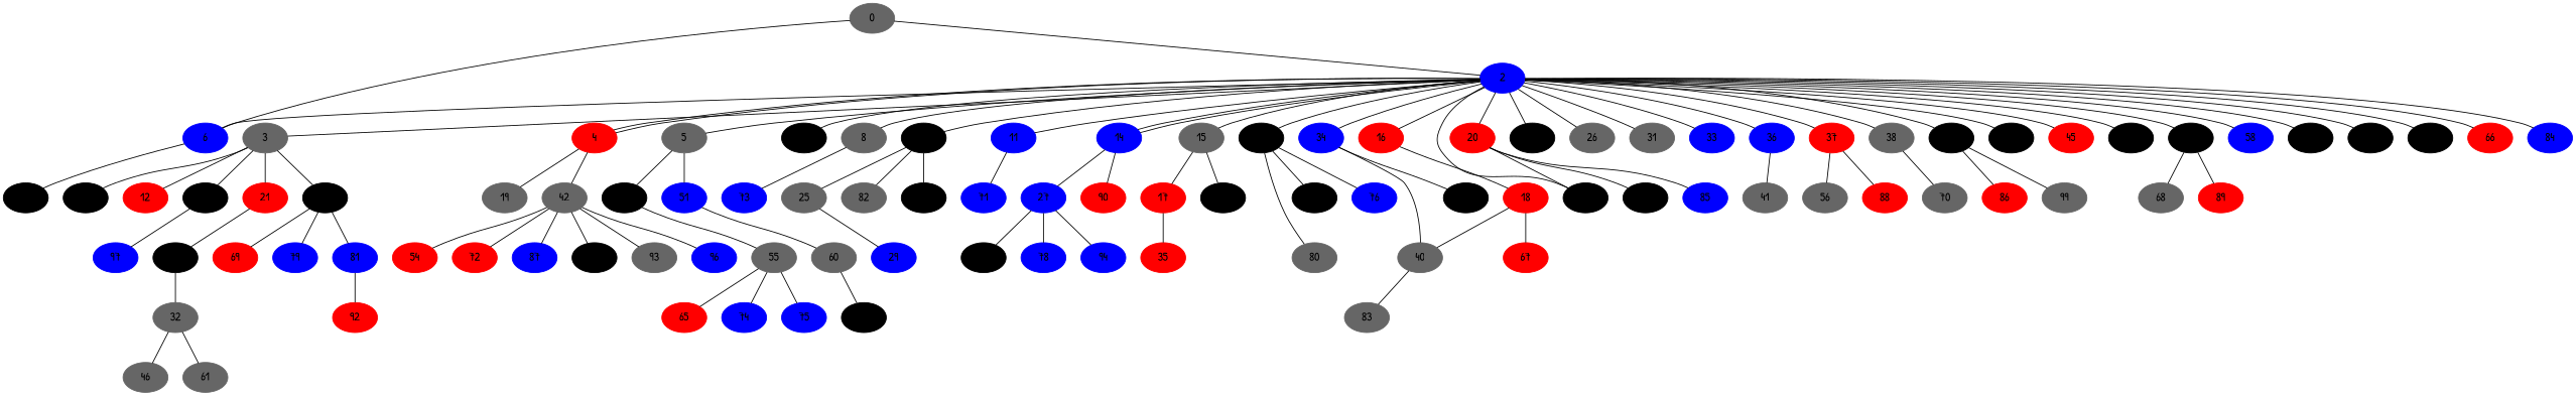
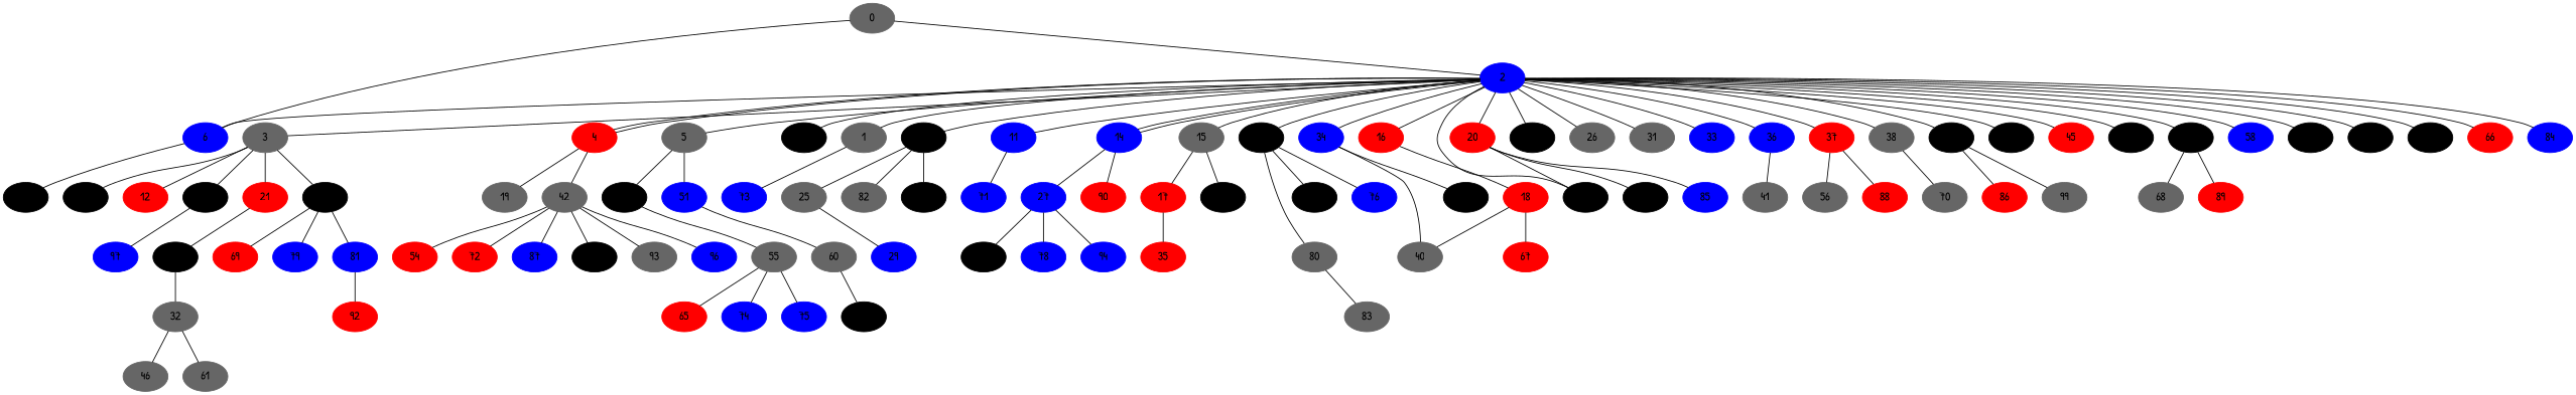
  graph {
    fontname="Patrick Hand"
    node [color=gray40 fontname="Patrick Hand" style=filled]
    edge [fontname="Patrick Hand"]
    n1 [label=0]
    2 [color=blue]
    6 [color=blue]
    3
    4 [color=red]
    5
    7 [color=black]
-   8
+   8 [label=1]
    10 [color=black]
    11 [color=blue]
    14 [color=blue]
    15
    16 [color=red]
    20 [color=red]
    22 [color=black]
    24 [color=black]
    26
    31
    33 [color=blue]
    34 [color=blue]
    36 [color=blue]
    37 [color=red]
    38
    39 [color=black]
    43 [color=black]
    45 [color=red]
    47 [color=black]
    49 [color=black]
    52 [color=black]
    58 [color=blue]
    59 [color=black]
    63 [color=black]
    64 [color=black]
    66 [color=red]
    84 [color=blue]
    57 [color=black]
    9 [color=black]
    12 [color=red]
    13 [color=black]
    21 [color=red]
    48 [color=black]
    19
    42
    50 [color=black]
    51 [color=blue]
    73 [color=blue]
    25
    82
    98 [color=black]
    71 [color=blue]
    27 [color=blue]
    90 [color=red]
    17 [color=red]
    28 [color=black]
    18 [color=red]
    77 [color=black]
    85 [color=blue]
    30 [color=black]
    76 [color=blue]
    80
    40
    44 [color=black]
    41
    56
    88 [color=red]
    70
    86 [color=red]
    n68 [label=99]
    68
    89 [color=red]
    97 [color=blue]
    23 [color=black]
    69 [color=red]
    79 [color=blue]
    81 [color=blue]
    54 [color=red]
    72 [color=red]
    87 [color=blue]
    91 [color=black]
    93
    96 [color=blue]
    55
    60
    29 [color=blue]
    53 [color=black]
    78 [color=blue]
    94 [color=blue]
    35 [color=red]
    67 [color=red]
    83
    32
    46
    61
    92 [color=red]
    65 [color=red]
    74 [color=blue]
    75 [color=blue]
    62 [color=black]
    n1 -- 2
    n1 -- 6
    2 -- 6
    2 -- 3
    2 -- 4
    2 -- 4
    2 -- 5
    2 -- 7
    2 -- 8
    2 -- 10
    2 -- 11
    2 -- 14
    2 -- 14
    2 -- 15
    2 -- 16
    2 -- 20
    2 -- 22
    2 -- 24
    2 -- 26
    2 -- 31
    2 -- 33
    2 -- 34
    2 -- 36
    2 -- 37
    2 -- 38
    2 -- 39
    2 -- 43
    2 -- 45
    2 -- 47
    2 -- 49
    2 -- 52
    2 -- 58
    2 -- 59
    2 -- 63
    2 -- 64
    2 -- 66
    2 -- 84
    6 -- 57
    3 -- 9
    3 -- 12
    3 -- 13
    3 -- 21
    3 -- 48
    4 -- 19
    4 -- 42
    5 -- 50
    5 -- 51
    8 -- 73
    10 -- 25
    10 -- 82
    10 -- 98
    11 -- 71
    14 -- 27
    14 -- 90
    15 -- 17
    15 -- 28
    16 -- 18
    20 -- 52
    20 -- 77
    20 -- 85
    24 -- 30
    24 -- 76
    24 -- 80
    34 -- 40
    34 -- 44
    36 -- 41
    37 -- 56
    37 -- 88
    38 -- 70
    39 -- 86
    39 -- n68
    49 -- 68
    49 -- 89
    13 -- 97
    21 -- 23
    48 -- 69
    48 -- 79
    48 -- 81
    42 -- 54
    42 -- 72
    42 -- 87
    42 -- 91
    42 -- 93
    42 -- 96
    50 -- 55
    51 -- 60
    25 -- 29
    27 -- 53
    27 -- 78
    27 -- 94
    17 -- 35
    18 -- 40
    18 -- 67
-   40 -- 83
+   80 -- 83
    23 -- 32
    81 -- 92
    55 -- 65
    55 -- 74
    55 -- 75
    60 -- 62
    32 -- 46
    32 -- 61
  }
